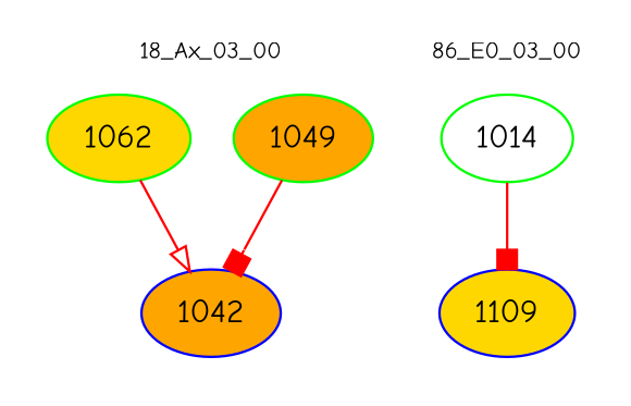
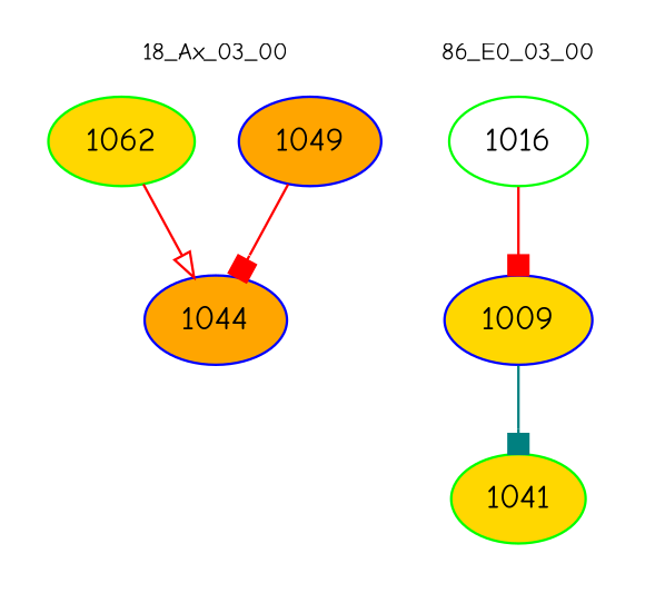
  digraph {
    fontname="Comic Neue"
    node [color=green fillcolor=gold fontname="Comic Neue" style=filled]
    edge [arrowhead=box color=red fontname="Comic Neue"]
-   n1 [fillcolor=orange label=1049]
-   n2 [color=blue fillcolor=orange label=1042]
+   n1 [color=blue fillcolor=orange label=1049]
+   n2 [color=blue fillcolor=orange label=1044]
    n3 [label=1062]
-   n4 [fillcolor=white label=1014]
-   n5 [color=blue label=1109]
+   n4 [fillcolor=white label=1016]
+   n5 [color=blue label=1009]
+   n6 [label=1041]
    subgraph cluster_1 {
      color=white
      fontsize=10
      label="18_Ax_03_00"
      n1
      n2
      n3
    }
    subgraph cluster_2 {
      color=white
      fontsize=10
      label="86_E0_03_00"
      n4
      n5
+     n6
    }
    n1 -> n2
    n3 -> n2 [arrowhead=onormal]
    n4 -> n5
+   n5 -> n6 [color=teal]
  }
